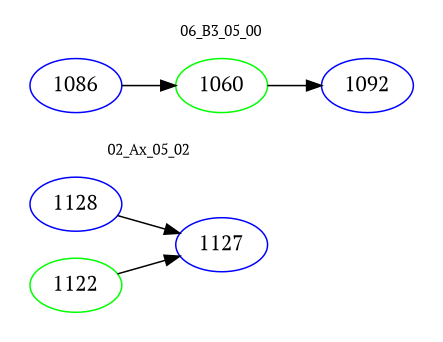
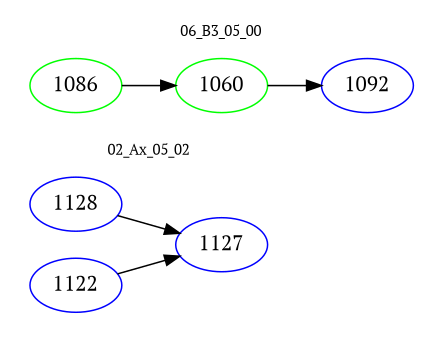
  digraph {
    fontname="PT Serif"
    rankdir=LR
    node [color=blue fontname="PT Serif"]
    edge [color=black fontname="PT Serif"]
    n1 [label=1128]
-   n2 [color=green label=1122]
+   n2 [label=1122]
    n3 [label=1127]
-   n4 [label=1086]
+   n4 [color=green label=1086]
    n5 [color=green label=1060]
    n6 [label=1092]
    subgraph cluster_1 {
      color=white
      fontsize=10
      label="02_Ax_05_02"
      n1
      n2
      n3
    }
    subgraph cluster_2 {
      color=white
      fontsize=10
      label="06_B3_05_00"
      n4
      n5
      n6
    }
    n1 -> n3
    n2 -> n3
    n4 -> n5
    n5 -> n6
  }
